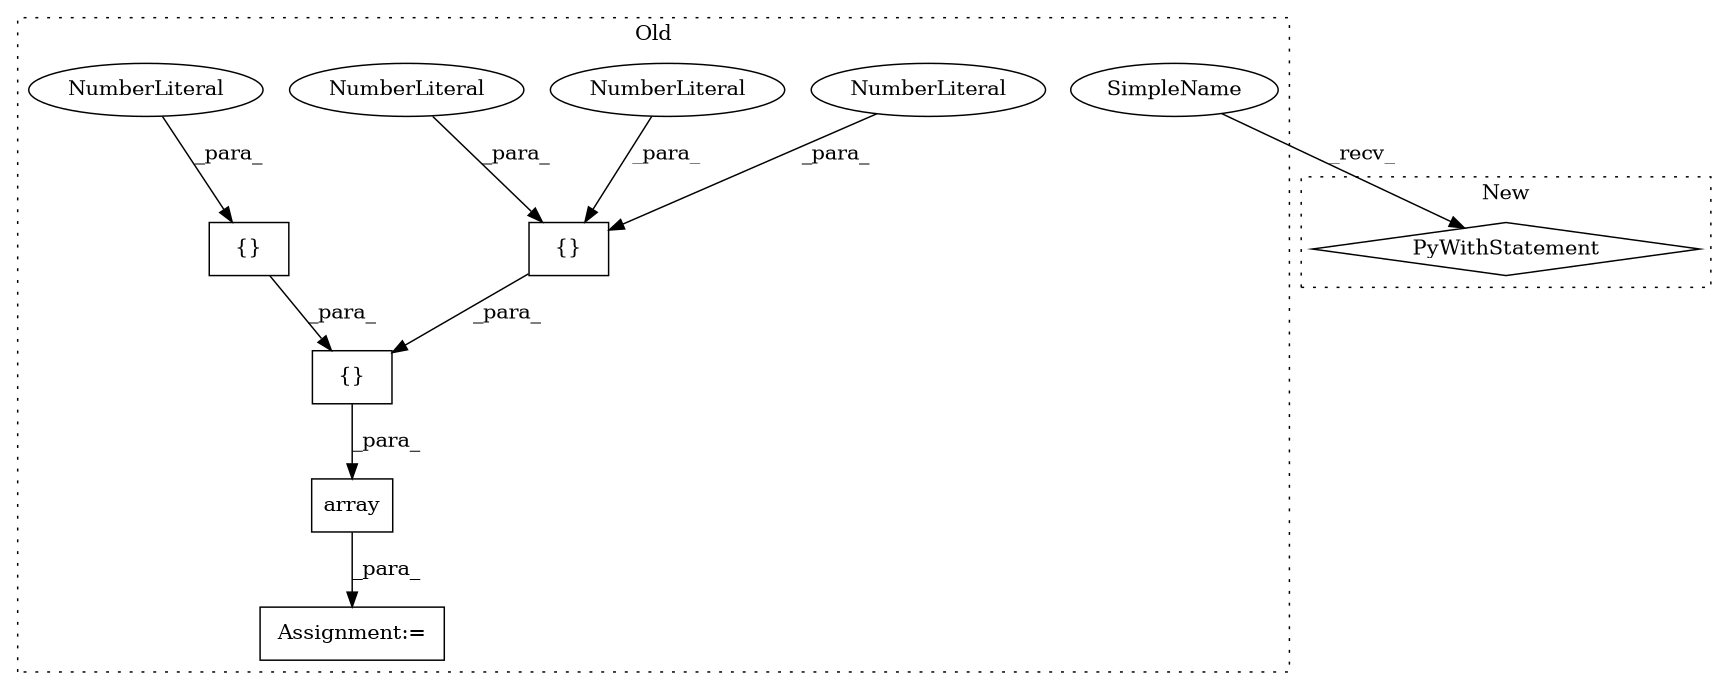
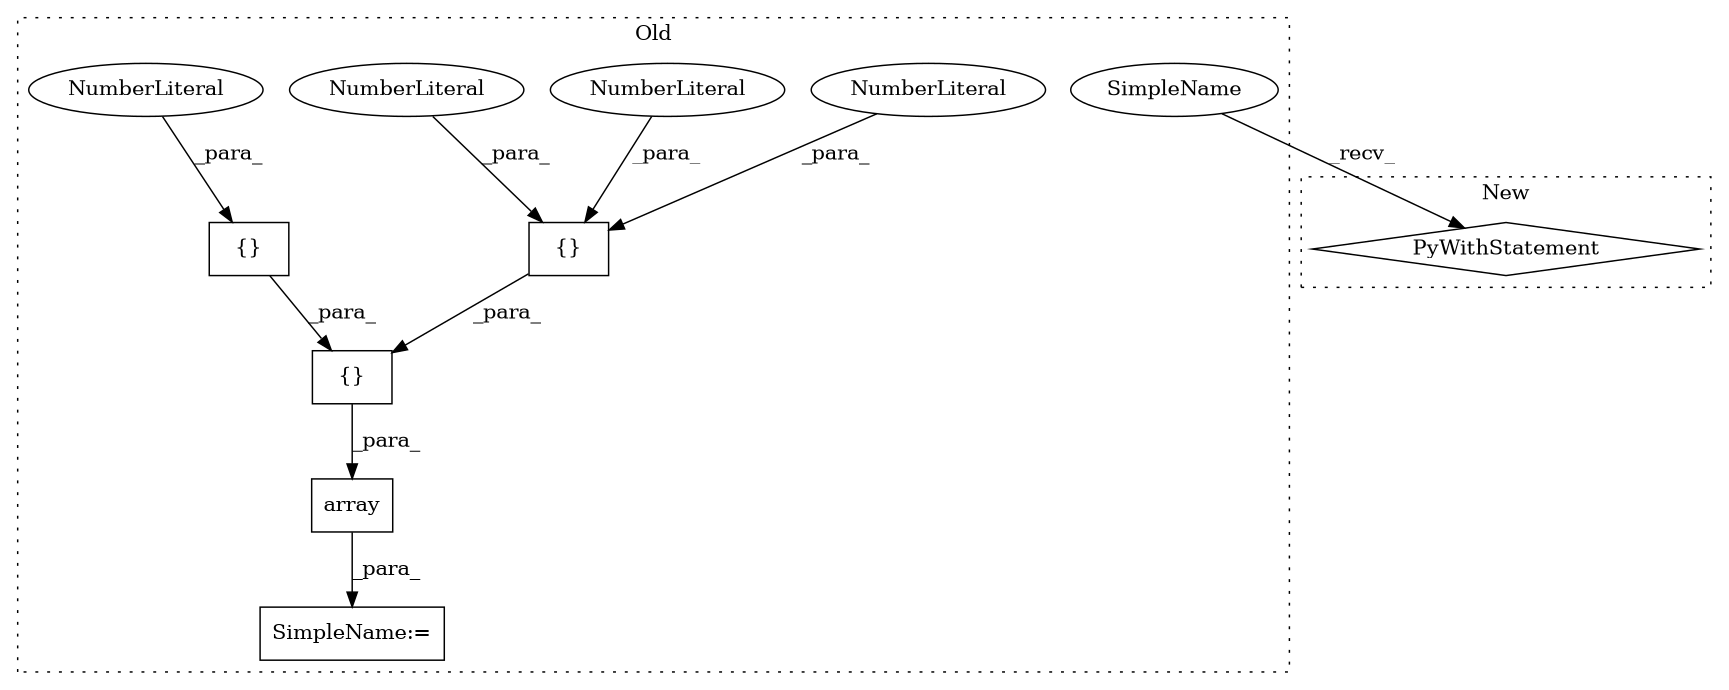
  digraph {
    node [a=34 l=1 shape=ellipse]
    n1 [a=42 l=5 label=SimpleName s=76827]
    n2 [a=32 l="6,1" label=array s="76833,76907" shape=box]
    n3 [a=4 l="1,1" label="{}" s="76854,76860" shape=box]
-   n4 [a=7 label="Assignment:=" s=76991 shape=box]
+   n4 [a=7 label="SimpleName:=" s=76991 shape=box]
    n5 [a=4 l="1,1" label="{}" s="76852,76906" shape=box]
    n6 [label=NumberLiteral s=76855]
    n7 [label=NumberLiteral s=76859]
    n8 [a=4 l="1,1" label="{}" s="76898,76904" shape=box]
    n9 [label=NumberLiteral s=76899]
    n10 [label=NumberLiteral s=76857]
    n11 [a=104 l="10,2" label=PyWithStatement s="76817,76852" shape=diamond]
    subgraph cluster_1 {
      label=Old
      style=dotted
      n1
      n2
      n3
      n4
      n5
      n6
      n7
      n8
      n9
      n10
    }
    subgraph cluster_2 {
      label=New
      style=dotted
      n11
    }
    n1 -> n11 [label=_recv_]
    n2 -> n4 [label=_para_]
    n3 -> n5 [label=_para_]
    n5 -> n2 [label=_para_]
    n6 -> n3 [label=_para_]
    n7 -> n3 [label=_para_]
    n8 -> n5 [label=_para_]
    n9 -> n8 [label=_para_]
    n10 -> n3 [label=_para_]
  }
